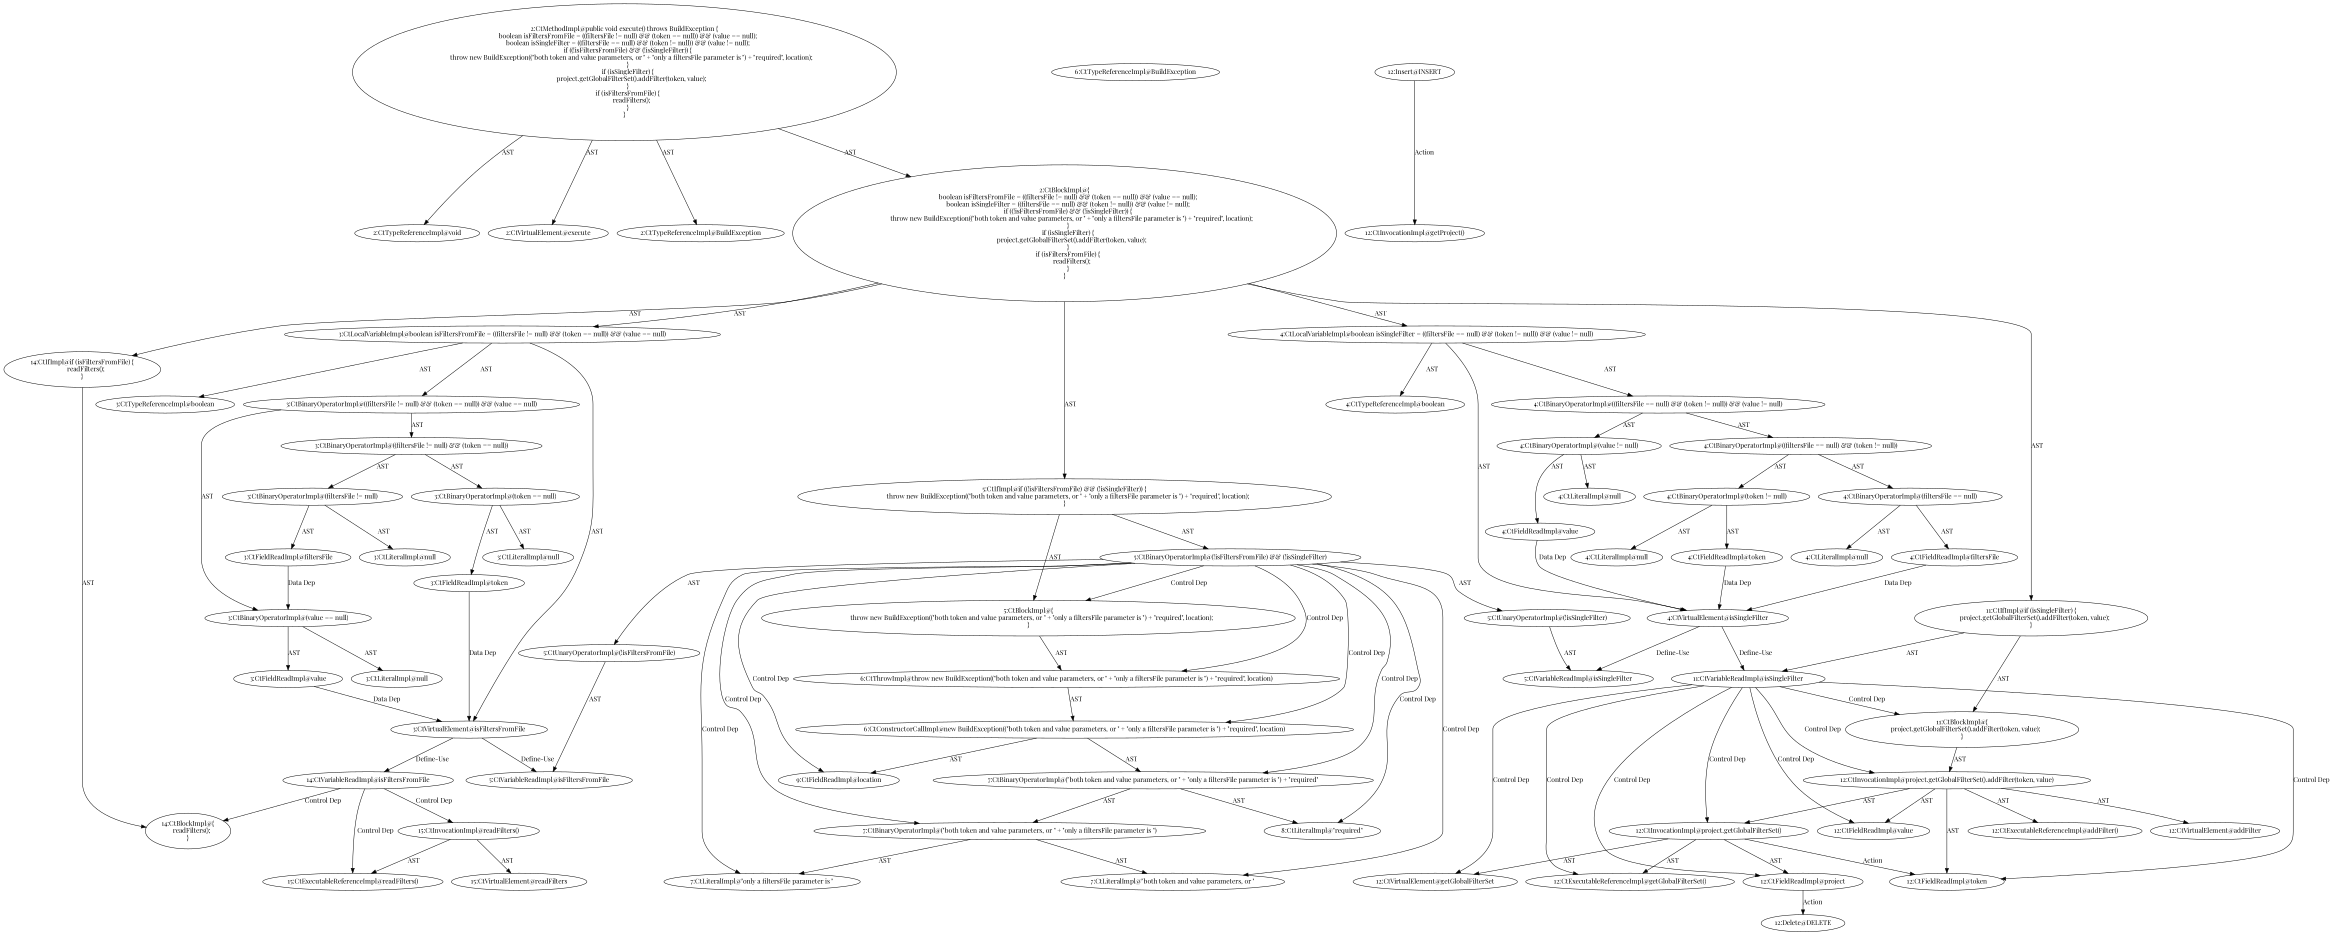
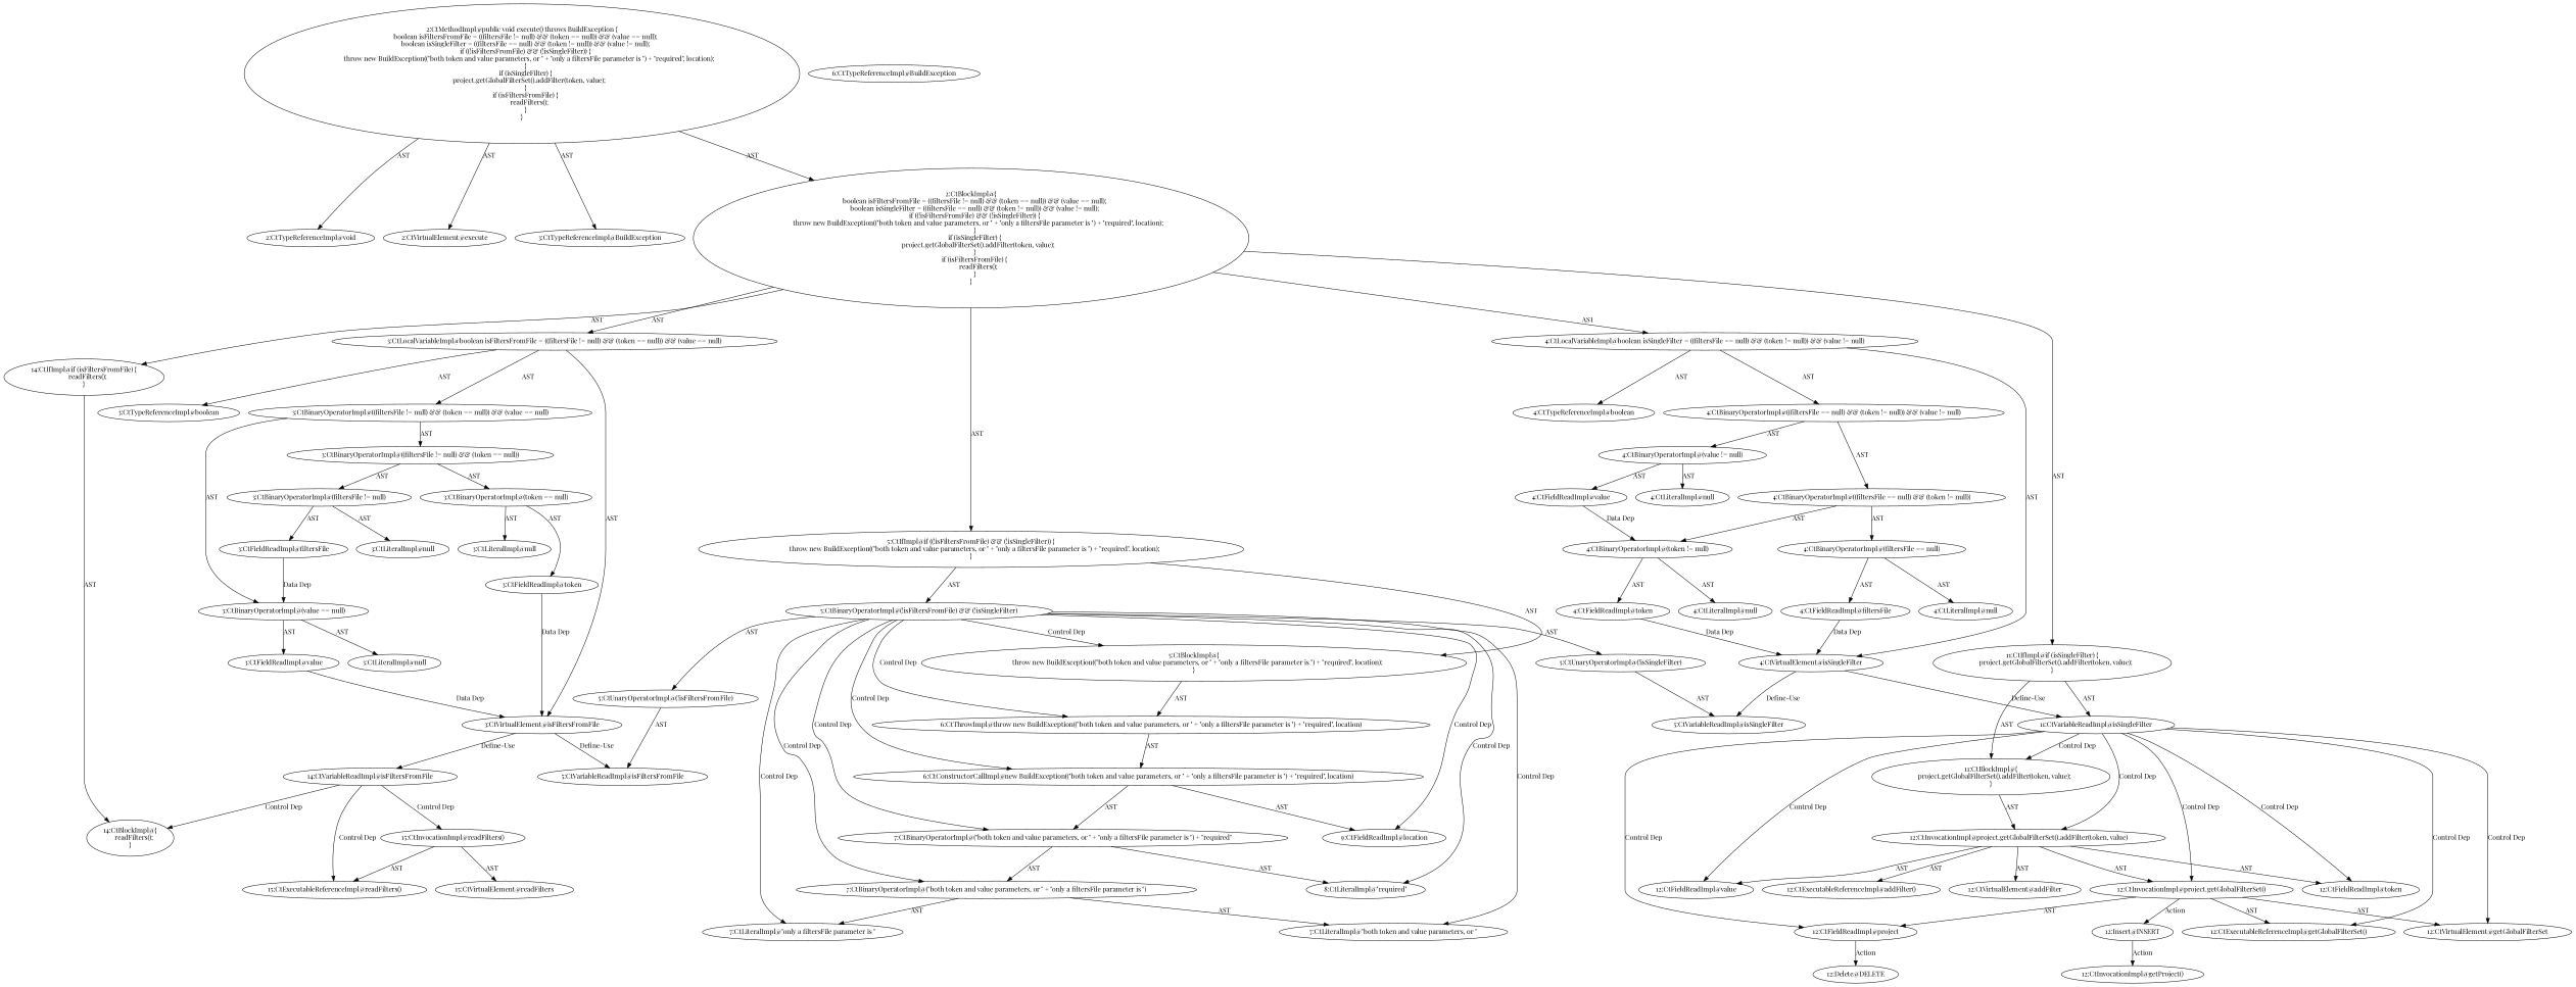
  digraph {
    fontname="Playfair Display"
    node [fontname="Playfair Display" shape=ellipse]
    edge [fontname="Playfair Display"]
    n1 [label="2:CtTypeReferenceImpl@void"]
    n2 [label="2:CtVirtualElement@execute"]
-   n3 [label="2:CtTypeReferenceImpl@BuildException"]
+   n3 [label="3:CtTypeReferenceImpl@BuildException"]
    n4 [label="3:CtTypeReferenceImpl@boolean"]
    n5 [label="3:CtFieldReadImpl@filtersFile"]
    n6 [label="3:CtBinaryOperatorImpl@(value == null)"]
    n7 [label="3:CtVirtualElement@isFiltersFromFile"]
    n8 [label="5:CtVariableReadImpl@isFiltersFromFile"]
    n9 [label="14:CtVariableReadImpl@isFiltersFromFile"]
    n10 [label="3:CtLiteralImpl@null"]
    n11 [label="3:CtBinaryOperatorImpl@(filtersFile != null)"]
    n12 [label="3:CtFieldReadImpl@token"]
    n13 [label="3:CtLiteralImpl@null"]
    n14 [label="3:CtBinaryOperatorImpl@(token == null)"]
    n15 [label="3:CtBinaryOperatorImpl@((filtersFile != null) && (token == null))"]
    n16 [label="3:CtFieldReadImpl@value"]
    n17 [label="3:CtLiteralImpl@null"]
    n18 [label="3:CtBinaryOperatorImpl@((filtersFile != null) && (token == null)) && (value == null)"]
    n19 [label="15:CtExecutableReferenceImpl@readFilters()"]
    n20 [label="15:CtInvocationImpl@readFilters()"]
    n21 [label="14:CtBlockImpl@\{\n    readFilters();\n\}"]
    n22 [label="3:CtLocalVariableImpl@boolean isFiltersFromFile = ((filtersFile != null) && (token == null)) && (value == null)"]
    n23 [label="4:CtTypeReferenceImpl@boolean"]
    n24 [label="4:CtFieldReadImpl@filtersFile"]
    n25 [label="4:CtVirtualElement@isSingleFilter"]
    n26 [label="5:CtVariableReadImpl@isSingleFilter"]
    n27 [label="11:CtVariableReadImpl@isSingleFilter"]
    n28 [label="4:CtLiteralImpl@null"]
    n29 [label="4:CtBinaryOperatorImpl@(filtersFile == null)"]
    n30 [label="4:CtFieldReadImpl@token"]
    n31 [label="4:CtLiteralImpl@null"]
    n32 [label="4:CtBinaryOperatorImpl@(token != null)"]
    n33 [label="4:CtBinaryOperatorImpl@((filtersFile == null) && (token != null))"]
    n34 [label="4:CtFieldReadImpl@value"]
    n35 [label="4:CtLiteralImpl@null"]
    n36 [label="4:CtBinaryOperatorImpl@(value != null)"]
    n37 [label="4:CtBinaryOperatorImpl@((filtersFile == null) && (token != null)) && (value != null)"]
    n38 [label="12:CtExecutableReferenceImpl@getGlobalFilterSet()"]
    n39 [label="12:CtFieldReadImpl@project"]
    n40 [label="12:CtInvocationImpl@project.getGlobalFilterSet()"]
    n41 [label="12:CtFieldReadImpl@token"]
    n42 [label="12:CtFieldReadImpl@value"]
    n43 [label="12:CtInvocationImpl@project.getGlobalFilterSet().addFilter(token, value)"]
    n44 [label="11:CtBlockImpl@\{\n    project.getGlobalFilterSet().addFilter(token, value);\n\}"]
    n45 [label="12:CtVirtualElement@getGlobalFilterSet"]
    n46 [label="4:CtLocalVariableImpl@boolean isSingleFilter = ((filtersFile == null) && (token != null)) && (value != null)"]
    n47 [label="5:CtUnaryOperatorImpl@(!isFiltersFromFile)"]
    n48 [label="5:CtUnaryOperatorImpl@(!isSingleFilter)"]
    n49 [label="5:CtBinaryOperatorImpl@(!isFiltersFromFile) && (!isSingleFilter)"]
    n50 [label="7:CtLiteralImpl@\"both token and value parameters, or \""]
    n51 [label="7:CtLiteralImpl@\"only a filtersFile parameter is \""]
    n52 [label="7:CtBinaryOperatorImpl@(\"both token and value parameters, or \" + \"only a filtersFile parameter is \")"]
    n53 [label="8:CtLiteralImpl@\"required\""]
    n54 [label="7:CtBinaryOperatorImpl@(\"both token and value parameters, or \" + \"only a filtersFile parameter is \") + \"required\""]
    n55 [label="9:CtFieldReadImpl@location"]
    n56 [label="6:CtConstructorCallImpl@new BuildException((\"both token and value parameters, or \" + \"only a filtersFile parameter is \") + \"required\", location)"]
    n57 [label="6:CtThrowImpl@throw new BuildException((\"both token and value parameters, or \" + \"only a filtersFile parameter is \") + \"required\", location)"]
    n58 [label="5:CtBlockImpl@\{\n    throw new BuildException((\"both token and value parameters, or \" + \"only a filtersFile parameter is \") + \"required\", location);\n\}"]
    n59 [label="6:CtTypeReferenceImpl@BuildException"]
    n60 [label="5:CtIfImpl@if ((!isFiltersFromFile) && (!isSingleFilter)) \{\n    throw new BuildException((\"both token and value parameters, or \" + \"only a filtersFile parameter is \") + \"required\", location);\n\}"]
    n61 [label="12:CtExecutableReferenceImpl@addFilter()"]
    n62 [label="12:Delete@DELETE"]
    n63 [label="12:Insert@INSERT"]
    n64 [label="12:CtVirtualElement@addFilter"]
    n65 [label="12:CtInvocationImpl@getProject()"]
    n66 [label="11:CtIfImpl@if (isSingleFilter) \{\n    project.getGlobalFilterSet().addFilter(token, value);\n\}"]
    n67 [label="15:CtVirtualElement@readFilters"]
    n68 [label="14:CtIfImpl@if (isFiltersFromFile) \{\n    readFilters();\n\}"]
    n69 [label="2:CtBlockImpl@\{\n    boolean isFiltersFromFile = ((filtersFile != null) && (token == null)) && (value == null);\n    boolean isSingleFilter = ((filtersFile == null) && (token != null)) && (value != null);\n    if ((!isFiltersFromFile) && (!isSingleFilter)) \{\n        throw new BuildException((\"both token and value parameters, or \" + \"only a filtersFile parameter is \") + \"required\", location);\n    \}\n    if (isSingleFilter) \{\n        project.getGlobalFilterSet().addFilter(token, value);\n    \}\n    if (isFiltersFromFile) \{\n        readFilters();\n    \}\n\}"]
    n70 [label="2:CtMethodImpl@public void execute() throws BuildException \{\n    boolean isFiltersFromFile = ((filtersFile != null) && (token == null)) && (value == null);\n    boolean isSingleFilter = ((filtersFile == null) && (token != null)) && (value != null);\n    if ((!isFiltersFromFile) && (!isSingleFilter)) \{\n        throw new BuildException((\"both token and value parameters, or \" + \"only a filtersFile parameter is \") + \"required\", location);\n    \}\n    if (isSingleFilter) \{\n        project.getGlobalFilterSet().addFilter(token, value);\n    \}\n    if (isFiltersFromFile) \{\n        readFilters();\n    \}\n\}"]
    n5 -> n6 [label="Data Dep"]
    n6 -> n16 [label=AST]
    n6 -> n17 [label=AST]
    n7 -> n8 [label="Define-Use"]
    n7 -> n9 [label="Define-Use"]
    n9 -> n19 [label="Control Dep"]
    n9 -> n20 [label="Control Dep"]
    n9 -> n21 [label="Control Dep"]
    n11 -> n5 [label=AST]
    n11 -> n10 [label=AST]
    n12 -> n7 [label="Data Dep"]
    n14 -> n12 [label=AST]
    n14 -> n13 [label=AST]
    n15 -> n11 [label=AST]
    n15 -> n14 [label=AST]
    n16 -> n7 [label="Data Dep"]
    n18 -> n6 [label=AST]
    n18 -> n15 [label=AST]
    n20 -> n19 [label=AST]
    n20 -> n67 [label=AST]
    n22 -> n4 [label=AST]
    n22 -> n7 [label=AST]
    n22 -> n18 [label=AST]
    n24 -> n25 [label="Data Dep"]
    n25 -> n26 [label="Define-Use"]
    n25 -> n27 [label="Define-Use"]
    n27 -> n38 [label="Control Dep"]
    n27 -> n39 [label="Control Dep"]
    n27 -> n40 [label="Control Dep"]
    n27 -> n41 [label="Control Dep"]
    n27 -> n42 [label="Control Dep"]
    n27 -> n43 [label="Control Dep"]
    n27 -> n44 [label="Control Dep"]
    n27 -> n45 [label="Control Dep"]
    n29 -> n24 [label=AST]
    n29 -> n28 [label=AST]
    n30 -> n25 [label="Data Dep"]
    n32 -> n30 [label=AST]
    n32 -> n31 [label=AST]
    n33 -> n29 [label=AST]
    n33 -> n32 [label=AST]
-   n34 -> n25 [label="Data Dep"]
+   n34 -> n32 [label="Data Dep"]
    n36 -> n34 [label=AST]
    n36 -> n35 [label=AST]
    n37 -> n33 [label=AST]
    n37 -> n36 [label=AST]
    n39 -> n62 [label=Action]
    n40 -> n38 [label=AST]
    n40 -> n39 [label=AST]
    n40 -> n45 [label=AST]
-   n40 -> n41 [label=Action]
+   n40 -> n63 [label=Action]
    n43 -> n40 [label=AST]
    n43 -> n41 [label=AST]
    n43 -> n42 [label=AST]
    n43 -> n61 [label=AST]
    n43 -> n64 [label=AST]
    n44 -> n43 [label=AST]
    n46 -> n23 [label=AST]
    n46 -> n25 [label=AST]
    n46 -> n37 [label=AST]
    n47 -> n8 [label=AST]
    n48 -> n26 [label=AST]
    n49 -> n47 [label=AST]
    n49 -> n48 [label=AST]
    n49 -> n50 [label="Control Dep"]
    n49 -> n51 [label="Control Dep"]
    n49 -> n52 [label="Control Dep"]
    n49 -> n53 [label="Control Dep"]
    n49 -> n54 [label="Control Dep"]
    n49 -> n55 [label="Control Dep"]
    n49 -> n56 [label="Control Dep"]
    n49 -> n57 [label="Control Dep"]
    n49 -> n58 [label="Control Dep"]
    n52 -> n50 [label=AST]
    n52 -> n51 [label=AST]
    n54 -> n52 [label=AST]
    n54 -> n53 [label=AST]
    n56 -> n54 [label=AST]
    n56 -> n55 [label=AST]
    n57 -> n56 [label=AST]
    n58 -> n57 [label=AST]
    n60 -> n49 [label=AST]
    n60 -> n58 [label=AST]
    n63 -> n65 [label=Action]
    n66 -> n27 [label=AST]
    n66 -> n44 [label=AST]
    n68 -> n21 [label=AST]
    n69 -> n22 [label=AST]
    n69 -> n46 [label=AST]
    n69 -> n60 [label=AST]
    n69 -> n66 [label=AST]
    n69 -> n68 [label=AST]
    n70 -> n1 [label=AST]
    n70 -> n2 [label=AST]
    n70 -> n3 [label=AST]
    n70 -> n69 [label=AST]
  }
